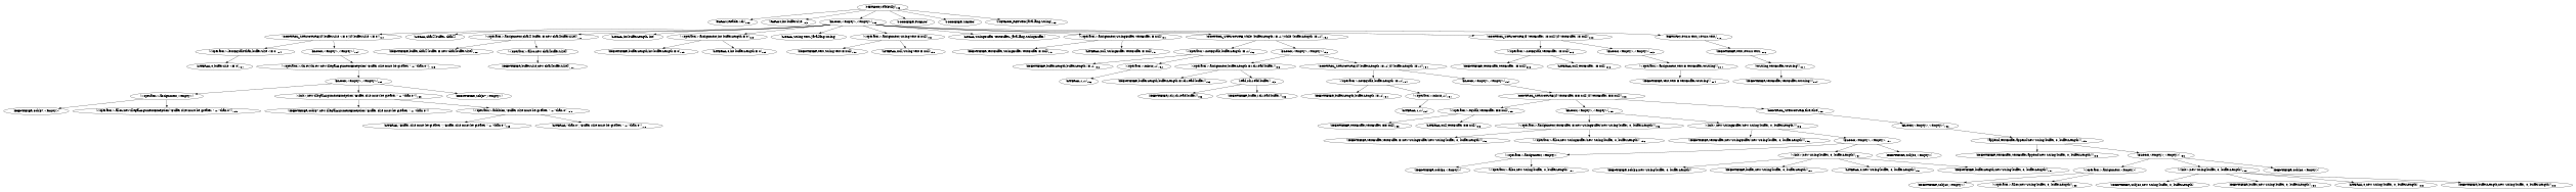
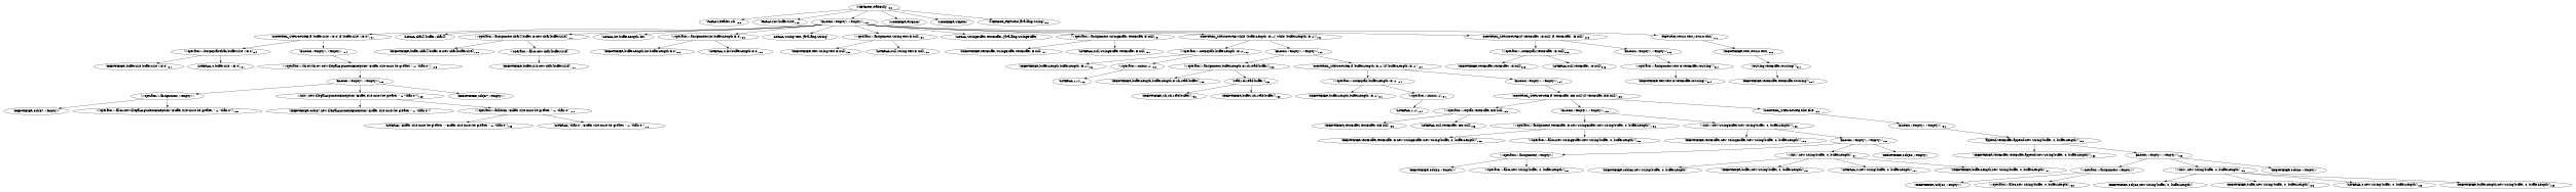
  digraph {
    n1 [label=<(METHOD,readFully)<SUB>783</SUB>>]
    n2 [label=<(PARAM,Reader rdr)<SUB>783</SUB>>]
    n3 [label=<(PARAM,int bufferSize)<SUB>783</SUB>>]
    n4 [label=<(BLOCK,&lt;empty&gt;,&lt;empty&gt;)<SUB>783</SUB>>]
    n5 [label=<(MODIFIER,PUBLIC)>]
    n6 [label=<(MODIFIER,STATIC)>]
    n7 [label=<(METHOD_RETURN,java.lang.String)<SUB>783</SUB>>]
    n8 [label=<(CONTROL_STRUCTURE,if (bufferSize &lt;= 0),if (bufferSize &lt;= 0))<SUB>784</SUB>>]
    n9 [label=<(LOCAL,char[] buffer: char[])>]
    n10 [label=<(&lt;operator&gt;.assignment,char[] buffer = new char[bufferSize])<SUB>788</SUB>>]
    n11 [label=<(LOCAL,int bufferLength: int)>]
    n12 [label=<(&lt;operator&gt;.assignment,int bufferLength = 0)<SUB>789</SUB>>]
    n13 [label=<(LOCAL,String text: java.lang.String)>]
    n14 [label=<(&lt;operator&gt;.assignment,String text = null)<SUB>790</SUB>>]
    n15 [label=<(LOCAL,StringBuffer textBuffer: java.lang.StringBuffer)>]
    n16 [label=<(&lt;operator&gt;.assignment,StringBuffer textBuffer = null)<SUB>791</SUB>>]
    n17 [label=<(CONTROL_STRUCTURE,while (bufferLength != -1),while (bufferLength != -1))<SUB>792</SUB>>]
    n18 [label=<(CONTROL_STRUCTURE,if (textBuffer != null),if (textBuffer != null))<SUB>803</SUB>>]
    n19 [label=<(RETURN,return text;,return text;)<SUB>806</SUB>>]
    n20 [label=<(&lt;operator&gt;.lessEqualsThan,bufferSize &lt;= 0)<SUB>784</SUB>>]
    n21 [label=<(BLOCK,&lt;empty&gt;,&lt;empty&gt;)<SUB>784</SUB>>]
    n22 [label=<(IDENTIFIER,buffer,char[] buffer = new char[bufferSize])<SUB>788</SUB>>]
    n23 [label=<(&lt;operator&gt;.alloc,new char[bufferSize])>]
    n24 [label=<(IDENTIFIER,bufferLength,int bufferLength = 0)<SUB>789</SUB>>]
    n25 [label=<(LITERAL,0,int bufferLength = 0)<SUB>789</SUB>>]
    n26 [label=<(IDENTIFIER,text,String text = null)<SUB>790</SUB>>]
    n27 [label=<(LITERAL,null,String text = null)<SUB>790</SUB>>]
    n28 [label=<(IDENTIFIER,textBuffer,StringBuffer textBuffer = null)<SUB>791</SUB>>]
    n29 [label=<(LITERAL,null,StringBuffer textBuffer = null)<SUB>791</SUB>>]
    n30 [label=<(&lt;operator&gt;.notEquals,bufferLength != -1)<SUB>792</SUB>>]
    n31 [label=<(BLOCK,&lt;empty&gt;,&lt;empty&gt;)<SUB>792</SUB>>]
    n32 [label=<(&lt;operator&gt;.notEquals,textBuffer != null)<SUB>803</SUB>>]
    n33 [label=<(BLOCK,&lt;empty&gt;,&lt;empty&gt;)<SUB>803</SUB>>]
    n34 [label=<(IDENTIFIER,text,return text;)<SUB>806</SUB>>]
+   n35 [label=<(IDENTIFIER,bufferSize,bufferSize &lt;= 0)<SUB>784</SUB>>]
    n36 [label=<(LITERAL,0,bufferSize &lt;= 0)<SUB>784</SUB>>]
    n37 [label=<(&lt;operator&gt;.throw,throw new IllegalArgumentException(&quot;Buffer size must be greater &quot; + &quot;than 0&quot;);)<SUB>785</SUB>>]
    n38 [label=<(BLOCK,&lt;empty&gt;,&lt;empty&gt;)<SUB>785</SUB>>]
    n39 [label=<(&lt;operator&gt;.assignment,&lt;empty&gt;)>]
    n40 [label=<(&lt;init&gt;,new IllegalArgumentException(&quot;Buffer size must be greater &quot; + &quot;than 0&quot;))<SUB>785</SUB>>]
    n41 [label=<(IDENTIFIER,$obj57,&lt;empty&gt;)>]
    n42 [label=<(IDENTIFIER,$obj57,&lt;empty&gt;)>]
    n43 [label=<(&lt;operator&gt;.alloc,new IllegalArgumentException(&quot;Buffer size must be greater &quot; + &quot;than 0&quot;))<SUB>785</SUB>>]
    n44 [label=<(IDENTIFIER,$obj57,new IllegalArgumentException(&quot;Buffer size must be greater &quot; + &quot;than 0&quot;))>]
    n45 [label=<(&lt;operator&gt;.addition,&quot;Buffer size must be greater &quot; + &quot;than 0&quot;)<SUB>785</SUB>>]
    n46 [label=<(LITERAL,&quot;Buffer size must be greater &quot;,&quot;Buffer size must be greater &quot; + &quot;than 0&quot;)<SUB>785</SUB>>]
    n47 [label=<(LITERAL,&quot;than 0&quot;,&quot;Buffer size must be greater &quot; + &quot;than 0&quot;)<SUB>786</SUB>>]
    n48 [label=<(IDENTIFIER,bufferSize,new char[bufferSize])<SUB>788</SUB>>]
    n49 [label=<(IDENTIFIER,bufferLength,bufferLength != -1)<SUB>792</SUB>>]
    n50 [label=<(&lt;operator&gt;.minus,-1)<SUB>792</SUB>>]
    n51 [label=<(&lt;operator&gt;.assignment,bufferLength = rdr.read(buffer))<SUB>793</SUB>>]
    n52 [label=<(CONTROL_STRUCTURE,if (bufferLength != -1),if (bufferLength != -1))<SUB>794</SUB>>]
    n53 [label=<(LITERAL,1,-1)<SUB>792</SUB>>]
    n54 [label=<(IDENTIFIER,bufferLength,bufferLength = rdr.read(buffer))<SUB>793</SUB>>]
    n55 [label=<(read,rdr.read(buffer))<SUB>793</SUB>>]
    n56 [label=<(&lt;operator&gt;.notEquals,bufferLength != -1)<SUB>794</SUB>>]
    n57 [label=<(BLOCK,&lt;empty&gt;,&lt;empty&gt;)<SUB>794</SUB>>]
    n58 [label=<(IDENTIFIER,rdr,rdr.read(buffer))<SUB>793</SUB>>]
    n59 [label=<(IDENTIFIER,buffer,rdr.read(buffer))<SUB>793</SUB>>]
    n60 [label=<(IDENTIFIER,bufferLength,bufferLength != -1)<SUB>794</SUB>>]
    n61 [label=<(&lt;operator&gt;.minus,-1)<SUB>794</SUB>>]
    n62 [label=<(CONTROL_STRUCTURE,if (textBuffer == null),if (textBuffer == null))<SUB>795</SUB>>]
    n63 [label=<(LITERAL,1,-1)<SUB>794</SUB>>]
    n64 [label=<(&lt;operator&gt;.equals,textBuffer == null)<SUB>795</SUB>>]
    n65 [label=<(BLOCK,&lt;empty&gt;,&lt;empty&gt;)<SUB>795</SUB>>]
    n66 [label=<(CONTROL_STRUCTURE,else,else)<SUB>798</SUB>>]
    n67 [label=<(IDENTIFIER,textBuffer,textBuffer == null)<SUB>795</SUB>>]
    n68 [label=<(LITERAL,null,textBuffer == null)<SUB>795</SUB>>]
    n69 [label=<(&lt;operator&gt;.assignment,textBuffer = new StringBuffer(new String(buffer, 0, bufferLength)))<SUB>796</SUB>>]
    n70 [label=<(&lt;init&gt;,new StringBuffer(new String(buffer, 0, bufferLength)))<SUB>796</SUB>>]
    n71 [label=<(BLOCK,&lt;empty&gt;,&lt;empty&gt;)<SUB>798</SUB>>]
    n72 [label=<(IDENTIFIER,textBuffer,textBuffer = new StringBuffer(new String(buffer, 0, bufferLength)))<SUB>796</SUB>>]
    n73 [label=<(&lt;operator&gt;.alloc,new StringBuffer(new String(buffer, 0, bufferLength)))<SUB>796</SUB>>]
    n74 [label=<(IDENTIFIER,textBuffer,new StringBuffer(new String(buffer, 0, bufferLength)))<SUB>796</SUB>>]
    n75 [label=<(BLOCK,&lt;empty&gt;,&lt;empty&gt;)<SUB>797</SUB>>]
    n76 [label=<(&lt;operator&gt;.assignment,&lt;empty&gt;)>]
    n77 [label=<(&lt;init&gt;,new String(buffer, 0, bufferLength))<SUB>797</SUB>>]
    n78 [label=<(IDENTIFIER,$obj58,&lt;empty&gt;)>]
    n79 [label=<(IDENTIFIER,$obj58,&lt;empty&gt;)>]
    n80 [label=<(&lt;operator&gt;.alloc,new String(buffer, 0, bufferLength))<SUB>797</SUB>>]
    n81 [label=<(IDENTIFIER,$obj58,new String(buffer, 0, bufferLength))>]
    n82 [label=<(IDENTIFIER,buffer,new String(buffer, 0, bufferLength))<SUB>797</SUB>>]
    n83 [label=<(LITERAL,0,new String(buffer, 0, bufferLength))<SUB>797</SUB>>]
    n84 [label=<(IDENTIFIER,bufferLength,new String(buffer, 0, bufferLength))<SUB>797</SUB>>]
    n85 [label=<(append,textBuffer.append(new String(buffer, 0, bufferLength)))<SUB>799</SUB>>]
    n86 [label=<(IDENTIFIER,textBuffer,textBuffer.append(new String(buffer, 0, bufferLength)))<SUB>799</SUB>>]
    n87 [label=<(BLOCK,&lt;empty&gt;,&lt;empty&gt;)<SUB>799</SUB>>]
    n88 [label=<(&lt;operator&gt;.assignment,&lt;empty&gt;)>]
    n89 [label=<(&lt;init&gt;,new String(buffer, 0, bufferLength))<SUB>799</SUB>>]
    n90 [label=<(IDENTIFIER,$obj60,&lt;empty&gt;)>]
    n91 [label=<(IDENTIFIER,$obj60,&lt;empty&gt;)>]
    n92 [label=<(&lt;operator&gt;.alloc,new String(buffer, 0, bufferLength))<SUB>799</SUB>>]
    n93 [label=<(IDENTIFIER,$obj60,new String(buffer, 0, bufferLength))>]
    n94 [label=<(IDENTIFIER,buffer,new String(buffer, 0, bufferLength))<SUB>799</SUB>>]
    n95 [label=<(LITERAL,0,new String(buffer, 0, bufferLength))<SUB>799</SUB>>]
    n96 [label=<(IDENTIFIER,bufferLength,new String(buffer, 0, bufferLength))<SUB>799</SUB>>]
    n97 [label=<(IDENTIFIER,textBuffer,textBuffer != null)<SUB>803</SUB>>]
    n98 [label=<(LITERAL,null,textBuffer != null)<SUB>803</SUB>>]
    n99 [label=<(&lt;operator&gt;.assignment,text = textBuffer.toString())<SUB>804</SUB>>]
    n100 [label=<(IDENTIFIER,text,text = textBuffer.toString())<SUB>804</SUB>>]
    n101 [label=<(toString,textBuffer.toString())<SUB>804</SUB>>]
    n102 [label=<(IDENTIFIER,textBuffer,textBuffer.toString())<SUB>804</SUB>>]
    n1 -> n2
    n1 -> n3
    n1 -> n4
    n1 -> n5
    n1 -> n6
    n1 -> n7
    n4 -> n8
    n4 -> n9
    n4 -> n10
    n4 -> n11
    n4 -> n12
    n4 -> n13
    n4 -> n14
    n4 -> n15
    n4 -> n16
    n4 -> n17
    n4 -> n18
    n4 -> n19
    n8 -> n20
    n8 -> n21
    n10 -> n22
    n10 -> n23
    n12 -> n24
    n12 -> n25
    n14 -> n26
    n14 -> n27
    n16 -> n28
    n16 -> n29
    n17 -> n30
    n17 -> n31
    n18 -> n32
    n18 -> n33
    n19 -> n34
+   n20 -> n35
    n20 -> n36
    n21 -> n37
    n23 -> n48
    n30 -> n49
    n30 -> n50
    n31 -> n51
    n31 -> n52
    n32 -> n97
    n32 -> n98
    n33 -> n99
    n34 -> n101
    n37 -> n38
    n38 -> n39
    n38 -> n40
    n38 -> n41
    n39 -> n42
    n39 -> n43
    n40 -> n44
    n40 -> n45
    n45 -> n46
    n45 -> n47
    n50 -> n53
    n51 -> n54
    n51 -> n55
    n52 -> n56
    n52 -> n57
    n55 -> n58
    n55 -> n59
    n56 -> n60
    n56 -> n61
    n57 -> n62
    n61 -> n63
    n62 -> n64
    n62 -> n65
    n62 -> n66
    n64 -> n67
    n64 -> n68
    n65 -> n69
    n65 -> n70
    n66 -> n71
    n69 -> n72
    n69 -> n73
    n70 -> n74
    n70 -> n75
    n71 -> n85
    n75 -> n76
    n75 -> n77
    n75 -> n78
    n76 -> n79
    n76 -> n80
    n77 -> n81
    n77 -> n82
    n77 -> n83
    n77 -> n84
    n85 -> n86
    n85 -> n87
    n87 -> n88
    n87 -> n89
    n87 -> n90
    n88 -> n91
    n88 -> n92
    n89 -> n93
    n89 -> n94
    n89 -> n95
    n89 -> n96
    n99 -> n100
    n101 -> n102
  }
